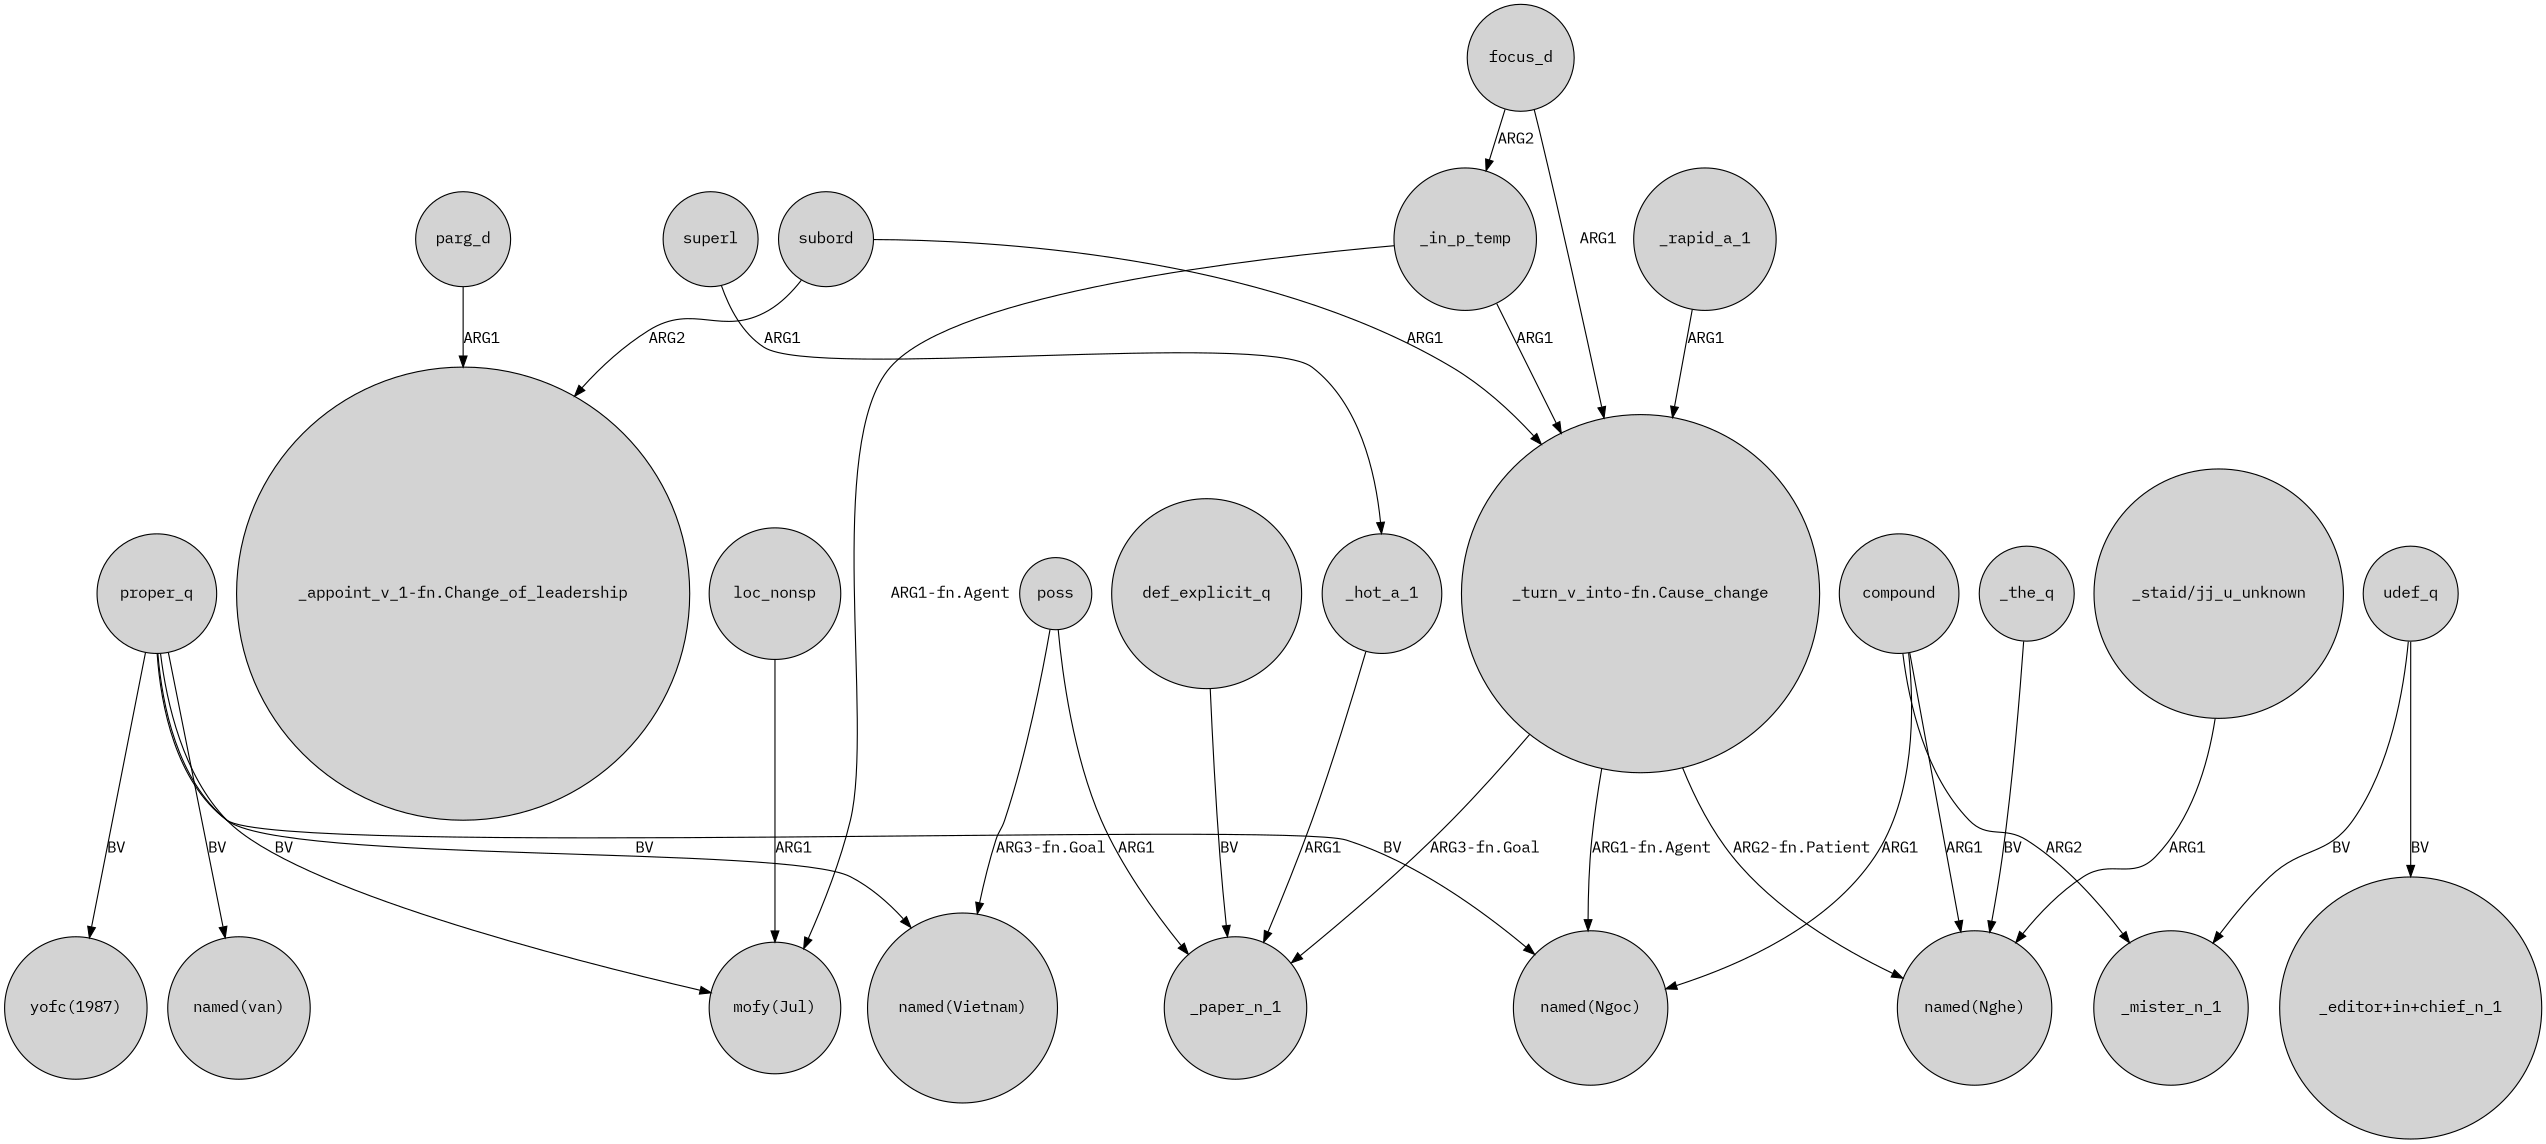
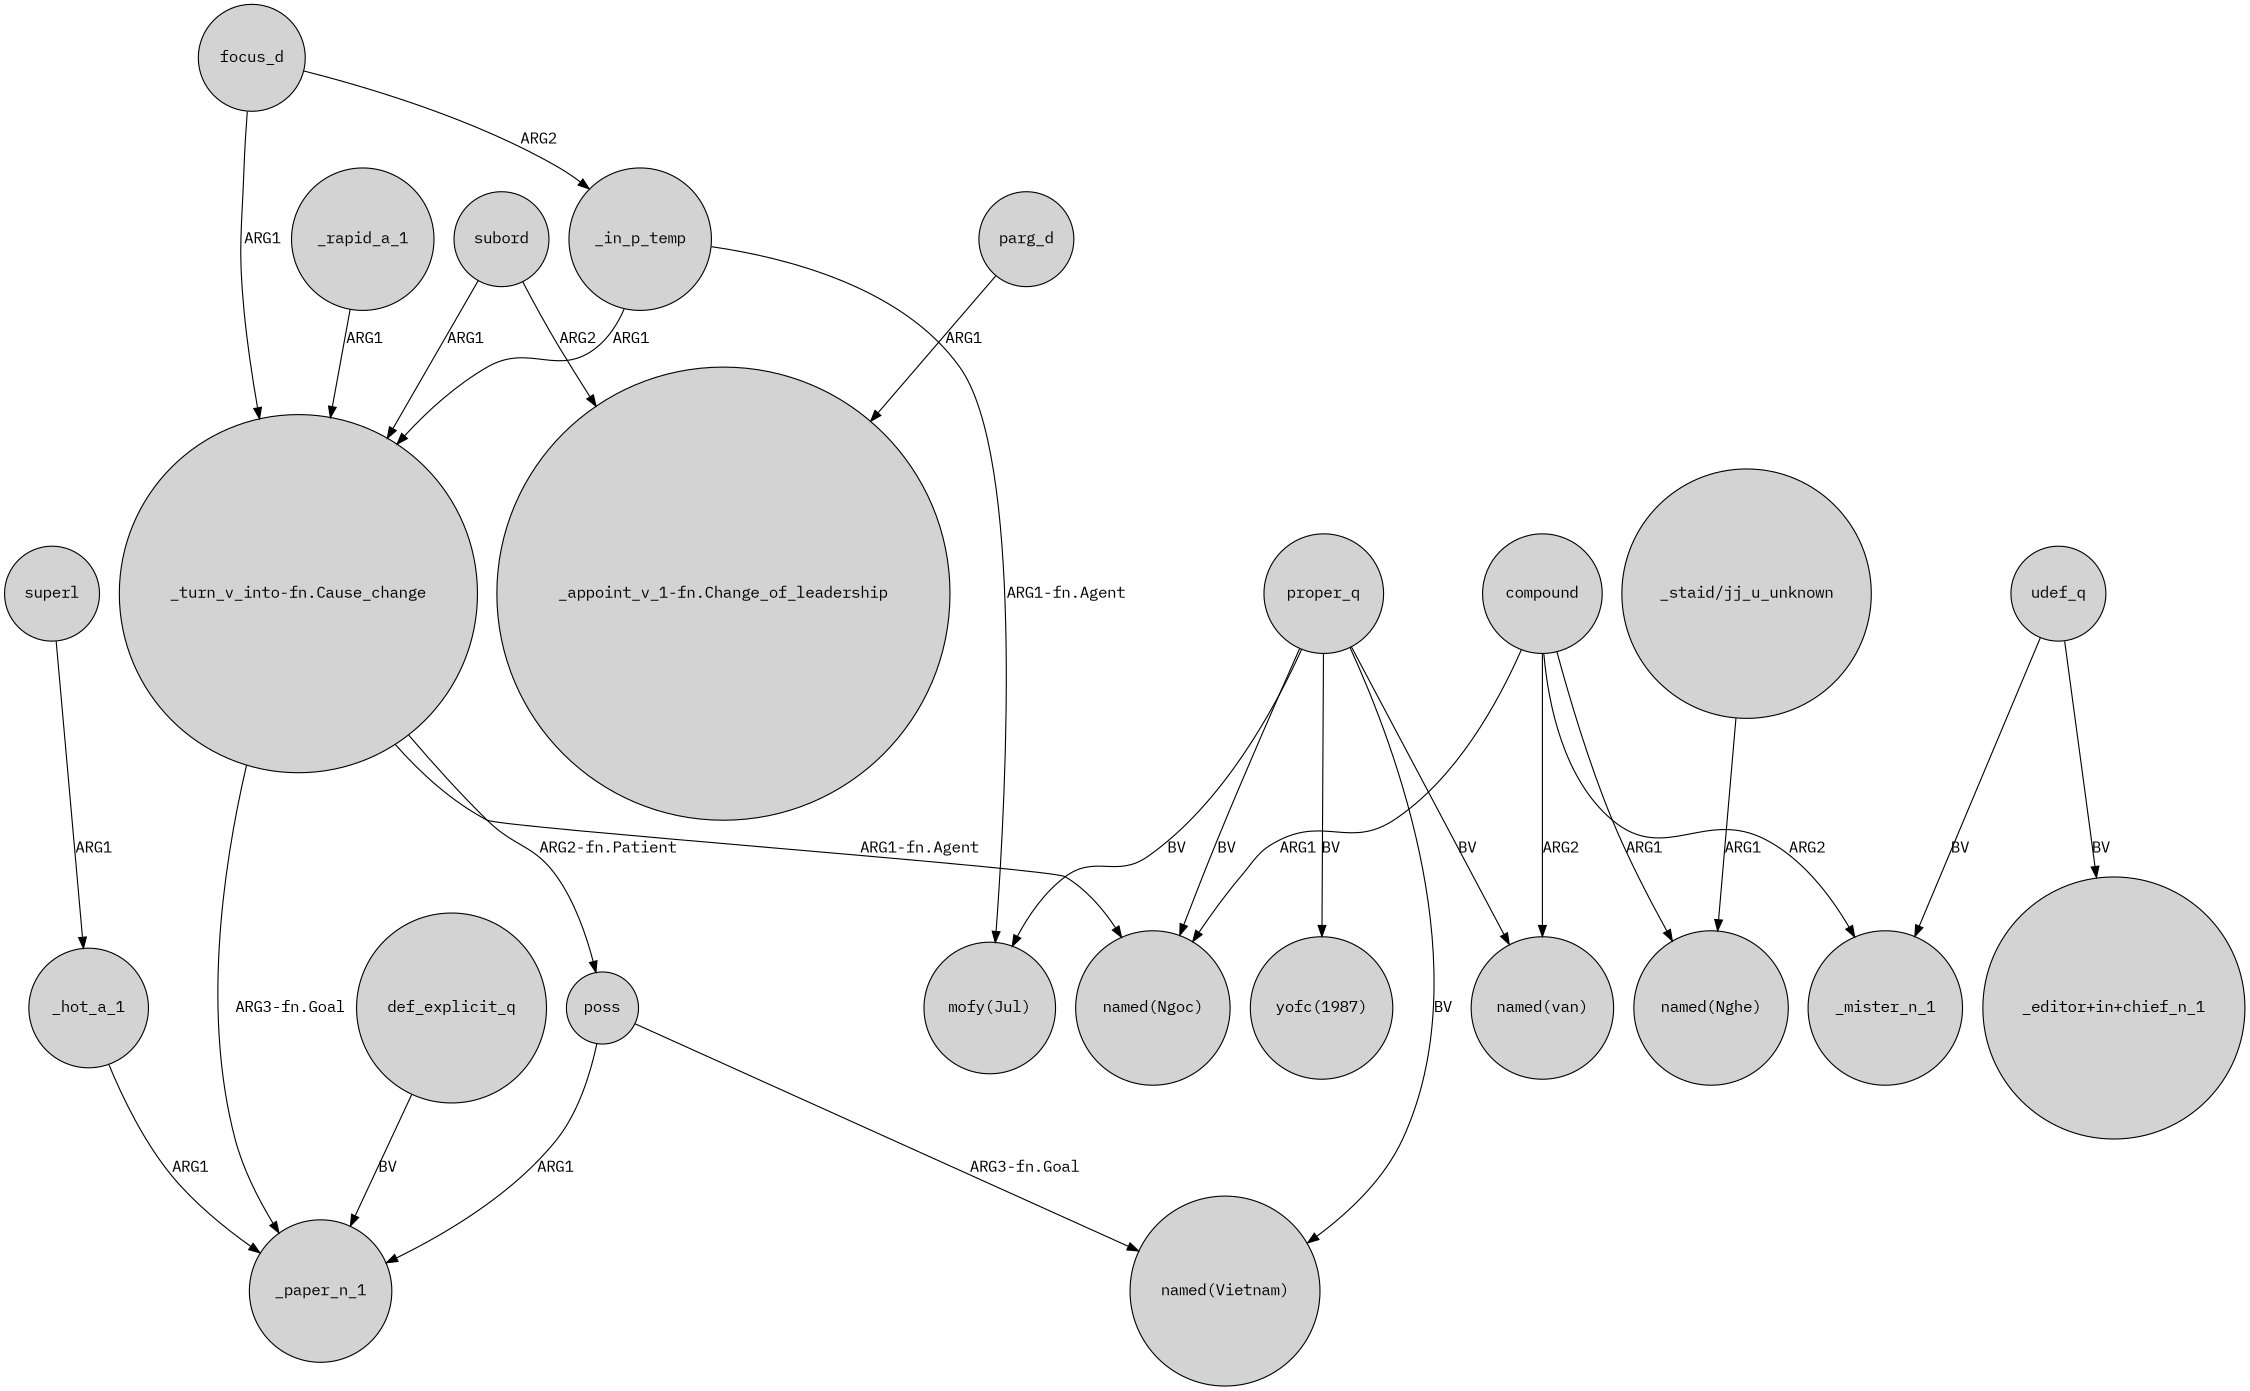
  digraph {
    fontname="IBM Plex Mono"
    node [fontname="IBM Plex Mono" shape=circle style=filled]
    edge [fontname="IBM Plex Mono"]
    subord
    "_turn_v_into-fn.Cause_change"
    "_appoint_v_1-fn.Change_of_leadership"
    "named(Ngoc)"
    _paper_n_1
    "named(Nghe)"
    superl
    _hot_a_1
    focus_d
    _in_p_temp
    "mofy(Jul)"
    proper_q
    "named(van)"
    "named(Vietnam)"
    "yofc(1987)"
    _rapid_a_1
    compound
    _mister_n_1
    poss
    def_explicit_q
    udef_q
    "_editor+in+chief_n_1"
-   _the_q
    "_staid/jj_u_unknown"
    parg_d
-   loc_nonsp
    subord -> "_turn_v_into-fn.Cause_change" [label=ARG1]
    subord -> "_appoint_v_1-fn.Change_of_leadership" [label=ARG2]
    "_turn_v_into-fn.Cause_change" -> "named(Ngoc)" [label="ARG1-fn.Agent"]
    "_turn_v_into-fn.Cause_change" -> _paper_n_1 [label="ARG3-fn.Goal"]
-   "_turn_v_into-fn.Cause_change" -> "named(Nghe)" [label="ARG2-fn.Patient"]
+   "_turn_v_into-fn.Cause_change" -> poss [label="ARG2-fn.Patient"]
    superl -> _hot_a_1 [label=ARG1]
    _hot_a_1 -> _paper_n_1 [label=ARG1]
    focus_d -> "_turn_v_into-fn.Cause_change" [label=ARG1]
    focus_d -> _in_p_temp [label=ARG2]
    _in_p_temp -> "_turn_v_into-fn.Cause_change" [label=ARG1]
    _in_p_temp -> "mofy(Jul)" [label="ARG1-fn.Agent"]
    proper_q -> "named(Ngoc)" [label=BV]
    proper_q -> "mofy(Jul)" [label=BV]
    proper_q -> "named(van)" [label=BV]
    proper_q -> "named(Vietnam)" [label=BV]
    proper_q -> "yofc(1987)" [label=BV]
    _rapid_a_1 -> "_turn_v_into-fn.Cause_change" [label=ARG1]
    compound -> "named(Ngoc)" [label=ARG1]
    compound -> "named(Nghe)" [label=ARG1]
+   compound -> "named(van)" [label=ARG2]
    compound -> _mister_n_1 [label=ARG2]
    poss -> _paper_n_1 [label=ARG1]
    poss -> "named(Vietnam)" [label="ARG3-fn.Goal"]
    def_explicit_q -> _paper_n_1 [label=BV]
    udef_q -> _mister_n_1 [label=BV]
    udef_q -> "_editor+in+chief_n_1" [label=BV]
-   _the_q -> "named(Nghe)" [label=BV]
    "_staid/jj_u_unknown" -> "named(Nghe)" [label=ARG1]
    parg_d -> "_appoint_v_1-fn.Change_of_leadership" [label=ARG1]
-   loc_nonsp -> "mofy(Jul)" [label=ARG1]
  }
